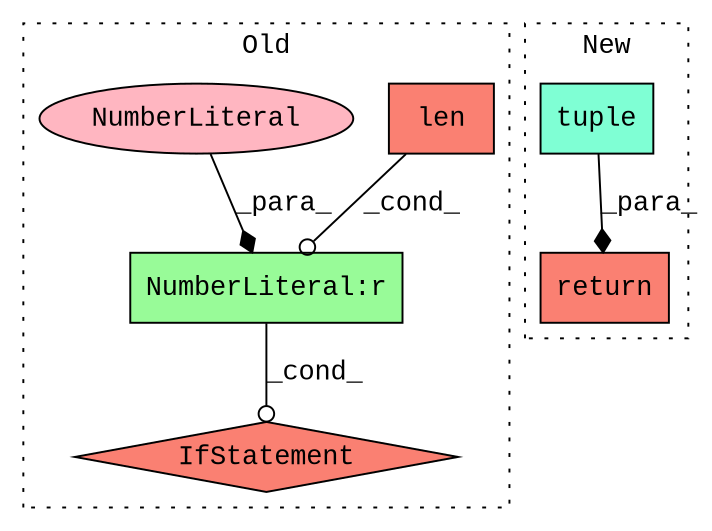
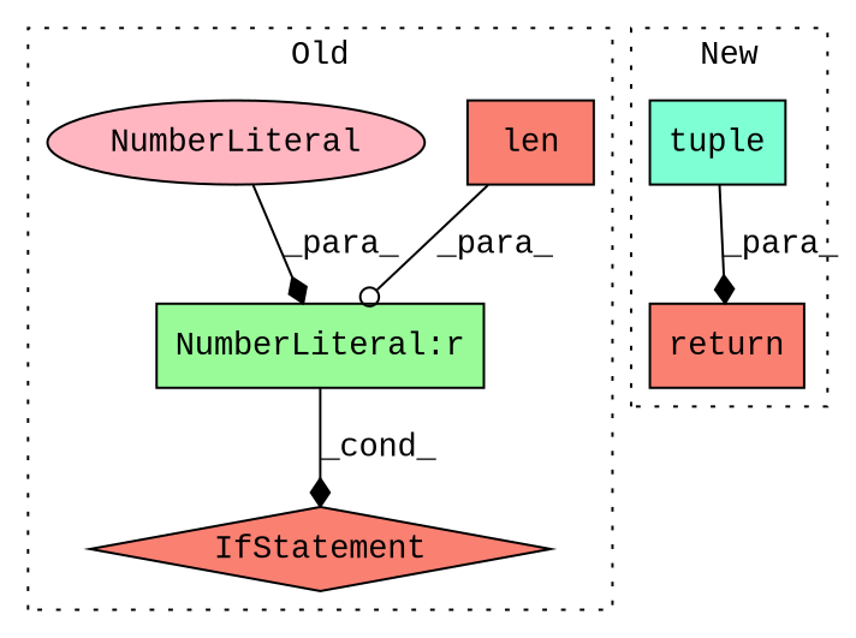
  digraph {
    fontname="Liberation Mono"
    node [a=32 fillcolor=salmon fontname="Liberation Mono" shape=box style=filled]
    edge [arrowhead=odot fontname="Liberation Mono"]
    n1 [l="4,1" label=len s="13428,13437"]
    n2 [a=25 l="4,2" label=IfStatement s="13424,13443" shape=diamond]
    n3 [a=27 fillcolor=palegreen l=4 label="NumberLiteral:r" s=13438]
    n4 [a=34 fillcolor=lightpink l=1 label=NumberLiteral s=13442 shape=ellipse]
    n5 [fillcolor=aquamarine l="6,1" label=tuple s="14718,14749"]
    n6 [a=41 l=7 label=return s=14928]
    subgraph cluster_1 {
      label=Old
      style=dotted
      n1
      n2
      n3
      n4
    }
    subgraph cluster_2 {
      label=New
      style=dotted
      n5
      n6
    }
-   n1 -> n3 [label=_cond_]
-   n3 -> n2 [label=_cond_]
+   n1 -> n3 [label=_para_]
+   n3 -> n2 [arrowhead=diamond label=_cond_]
    n4 -> n3 [arrowhead=diamond label=_para_]
    n5 -> n6 [arrowhead=diamond label=_para_]
  }
